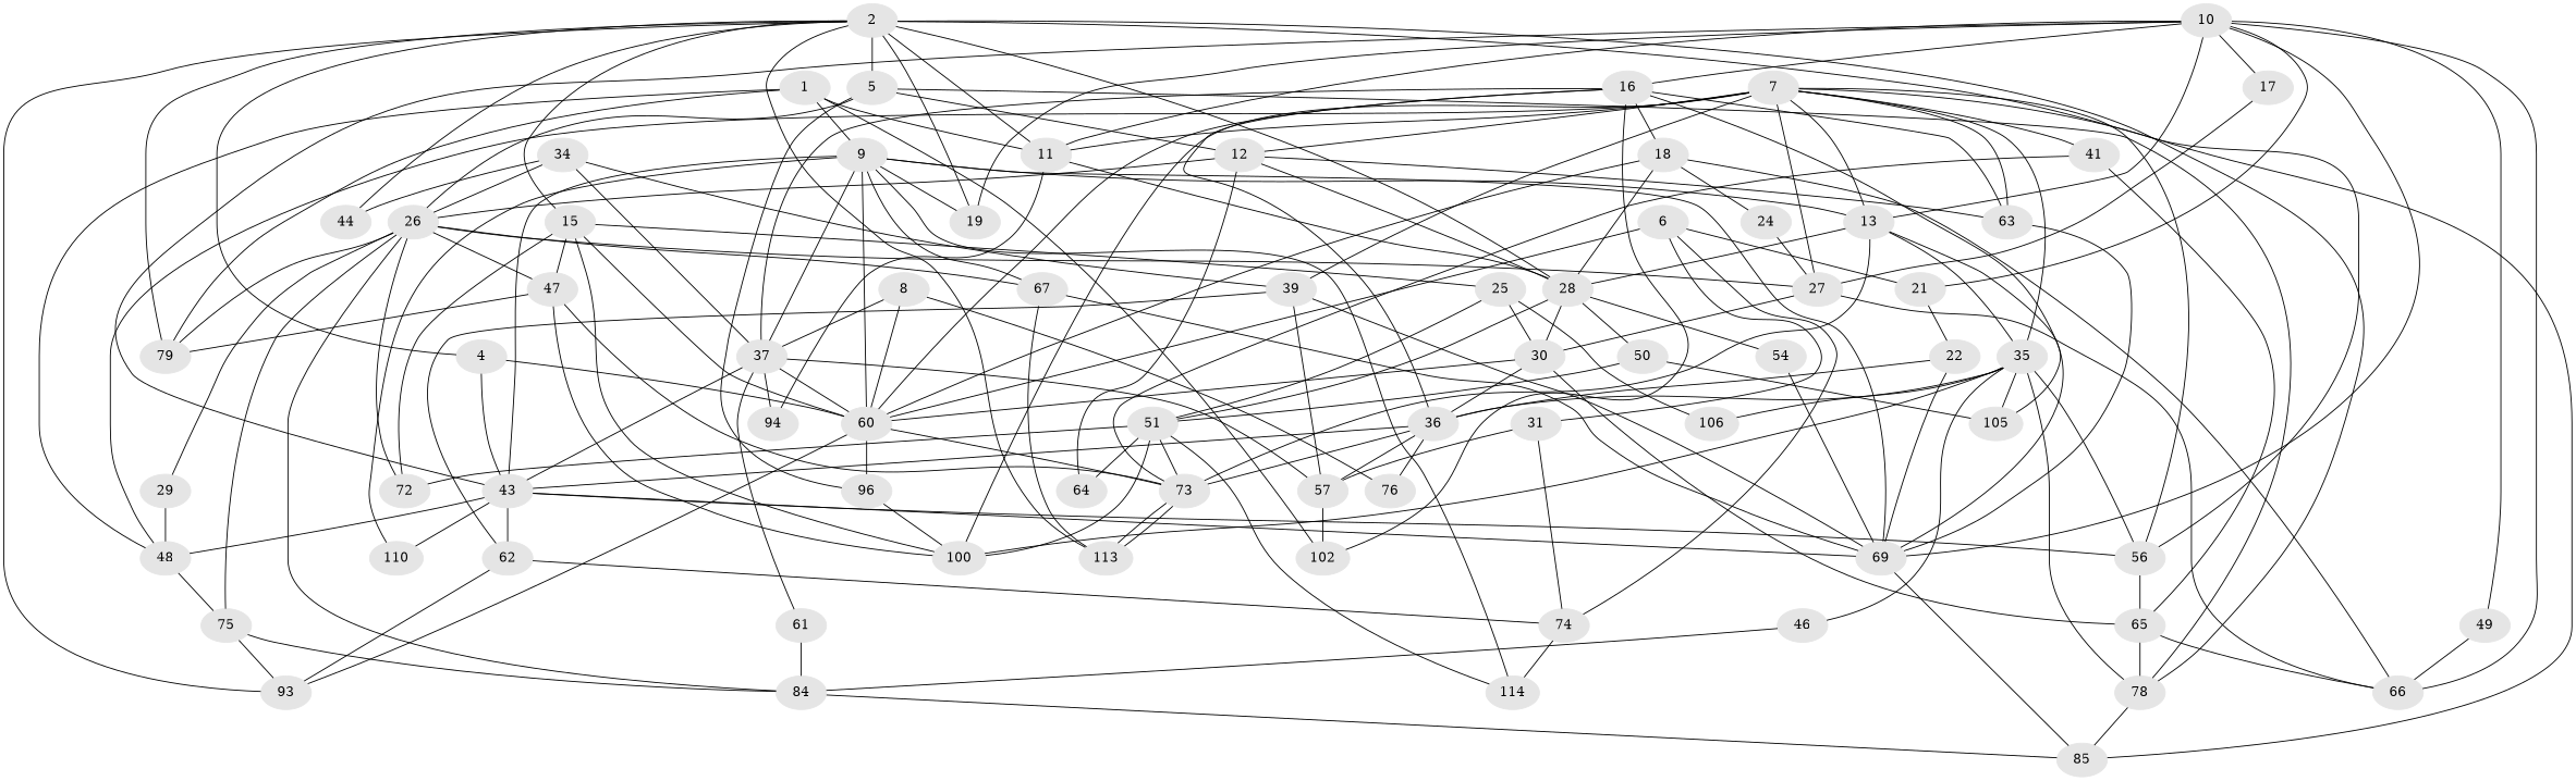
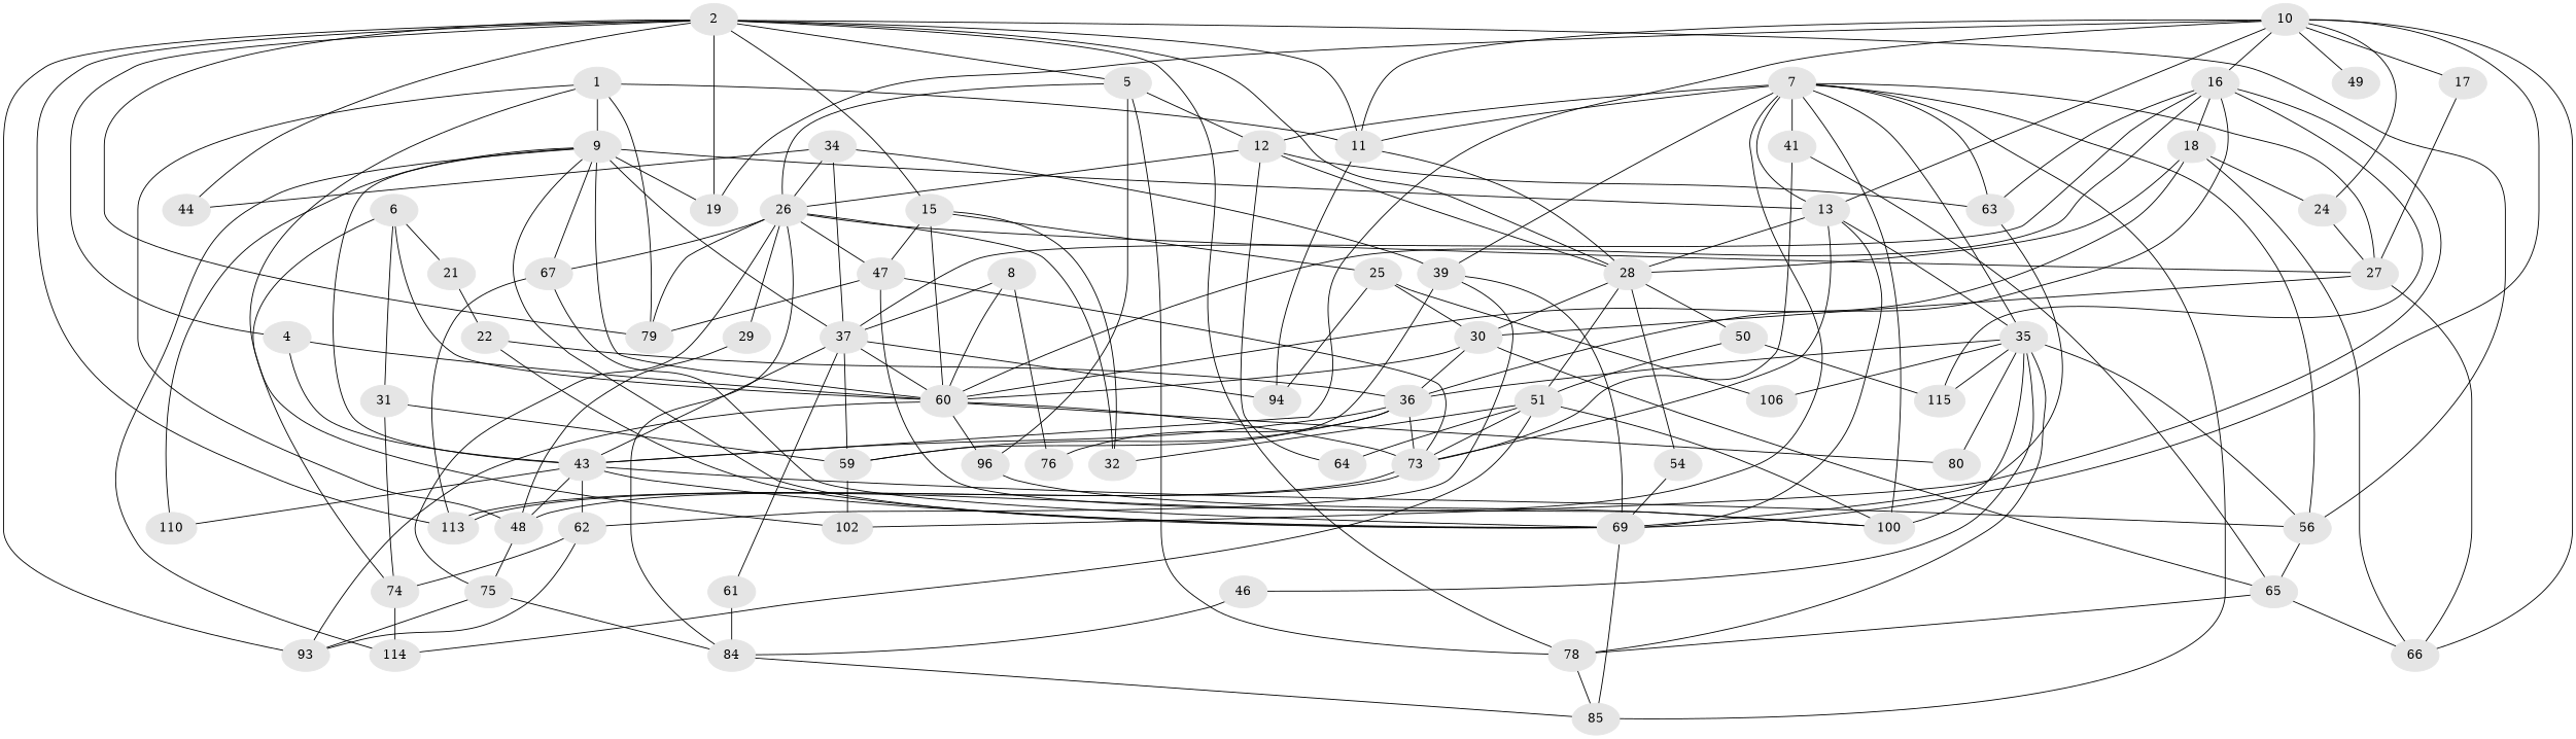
  graph {
    node [color=gray90 style=filled]
    1 [super="+38"]
    9 [super="+20+98"]
    11 [super="+91"]
    48
    79
    102
    19 [super="+82"]
    43 [super="+45+59"]
    60 [super="+83"]
    13 [super="+42"]
    37 [super="+52"]
    67 [super="+71"]
    69 [super="+89"]
    110
    114
    28 [super="+117"]
    94
    75
    2 [super="+53+99+3"]
    4
    5 [super="+120"]
    15 [super="+34"]
    44
    56
    78
    93
    113
    12 [super="+23"]
    26 [super="+33+107"]
    96
    100 [super="+104"]
    25
    47 [super="+103"]
-   72
+   72 [label=32]
    30
    51 [super="+86+55"]
    50
    54
    65 [super="+101"]
    85
    62 [super="+116"]
    73
+   80
    63
    64
    27
    29
    84
    6
    21
    31
    74
    22
-   57
+   57 [label=59]
    7 [super="+92+32+58"]
    35 [super="+40+118"]
    39 [super="+121"]
    41 [super="+77"]
    66 [super="+119"]
    36 [super="+68+70"]
-   105
+   105 [label=115]
    106
    46
    61
    8
    76
    10 [super="+81"]
    16 [super="+90"]
    17
    49
    18 [super="+95"]
    n72 [label=34]
    24
    1 -- 9
    1 -- 11
    1 -- 48
    1 -- 79
    1 -- 102
    9 -- 19 [weight=2]
    9 -- 43
    9 -- 60 [weight=2]
    9 -- 13
    9 -- 37
    9 -- 67
    9 -- 69
    9 -- 110
    9 -- 114
    11 -- 28
    11 -- 94
    48 -- 75
    43 -- 48
    43 -- 69
    43 -- 110
    43 -- 56
    43 -- 62 [weight=2]
    60 -- 93
    60 -- 96
    60 -- 73
+   60 -- 80
    13 -- 69
    13 -- 28
    13 -- 73
    13 -- 35
    37 -- 43
    37 -- 60
    37 -- 94
    37 -- 57
    37 -- 61
    67 -- 69
    67 -- 113
    69 -- 85
    28 -- 30
    28 -- 51
    28 -- 50
    28 -- 54
    75 -- 93
    75 -- 84
    2 -- 11
    2 -- 79
    2 -- 19 [weight=2]
    2 -- 28
    2 -- 4
    2 -- 5
    2 -- 15
    2 -- 44
    2 -- 56
    2 -- 78
    2 -- 93
    2 -- 113
    4 -- 43
    4 -- 60
    5 -- 78
    5 -- 12
    5 -- 26
    5 -- 96
    15 -- 60
-   15 -- 100
    15 -- 25
    15 -- 47
    15 -- 72
    56 -- 65
    78 -- 85
    12 -- 28
    12 -- 26 [weight=2]
    12 -- 63
    12 -- 64
    26 -- 79
    26 -- 67
    26 -- 75
    26 -- 47
    26 -- 72
    26 -- 27
    26 -- 29
    26 -- 84
    96 -- 100
    25 -- 30
-   25 -- 51
+   25 -- 94
    25 -- 106
    47 -- 79
    47 -- 100
    47 -- 73
    30 -- 60
    30 -- 65
    30 -- 36
    51 -- 114
    51 -- 100
    51 -- 72
    51 -- 73
    51 -- 64
    50 -- 51
    50 -- 105
    54 -- 69
    65 -- 78
    65 -- 66
    62 -- 93
    62 -- 74 [weight=2]
    73 -- 113
    73 -- 113
    63 -- 69
    27 -- 30
    27 -- 66
    29 -- 48
    84 -- 85
    6 -- 60
    6 -- 21
    6 -- 31
    6 -- 74
    21 -- 22
    31 -- 74
    31 -- 57
    74 -- 114
    22 -- 69
    22 -- 36
    57 -- 102
    7 -- 11
    7 -- 48
    7 -- 13
    7 -- 56
    7 -- 12
    7 -- 100 [weight=3]
    7 -- 85
    7 -- 63
    7 -- 27
    7 -- 35
    7 -- 39 [weight=2]
    7 -- 41 [weight=2]
    35 -- 56
    35 -- 78
    35 -- 100
+   35 -- 80
    35 -- 36
    35 -- 105
    35 -- 106
    35 -- 46
    39 -- 69
    39 -- 62
    39 -- 57
    41 -- 65
    41 -- 73
    36 -- 43
    36 -- 73
    36 -- 57
    36 -- 76
    46 -- 84
    61 -- 84
    8 -- 60
    8 -- 37
    8 -- 76
    10 -- 11
    10 -- 19
    10 -- 43
    10 -- 13
    10 -- 69
-   10 -- 21
+   10 -- 24
    10 -- 66
    10 -- 16
    10 -- 17
    10 -- 49
    16 -- 102
    16 -- 60
    16 -- 37
    16 -- 63
    16 -- 36
    16 -- 105
    16 -- 18
    17 -- 27
-   49 -- 66
    18 -- 60
    18 -- 28
    18 -- 66
    18 -- 24
    n72 -- 37
    n72 -- 44
    n72 -- 26
    n72 -- 39
    24 -- 27
  }
